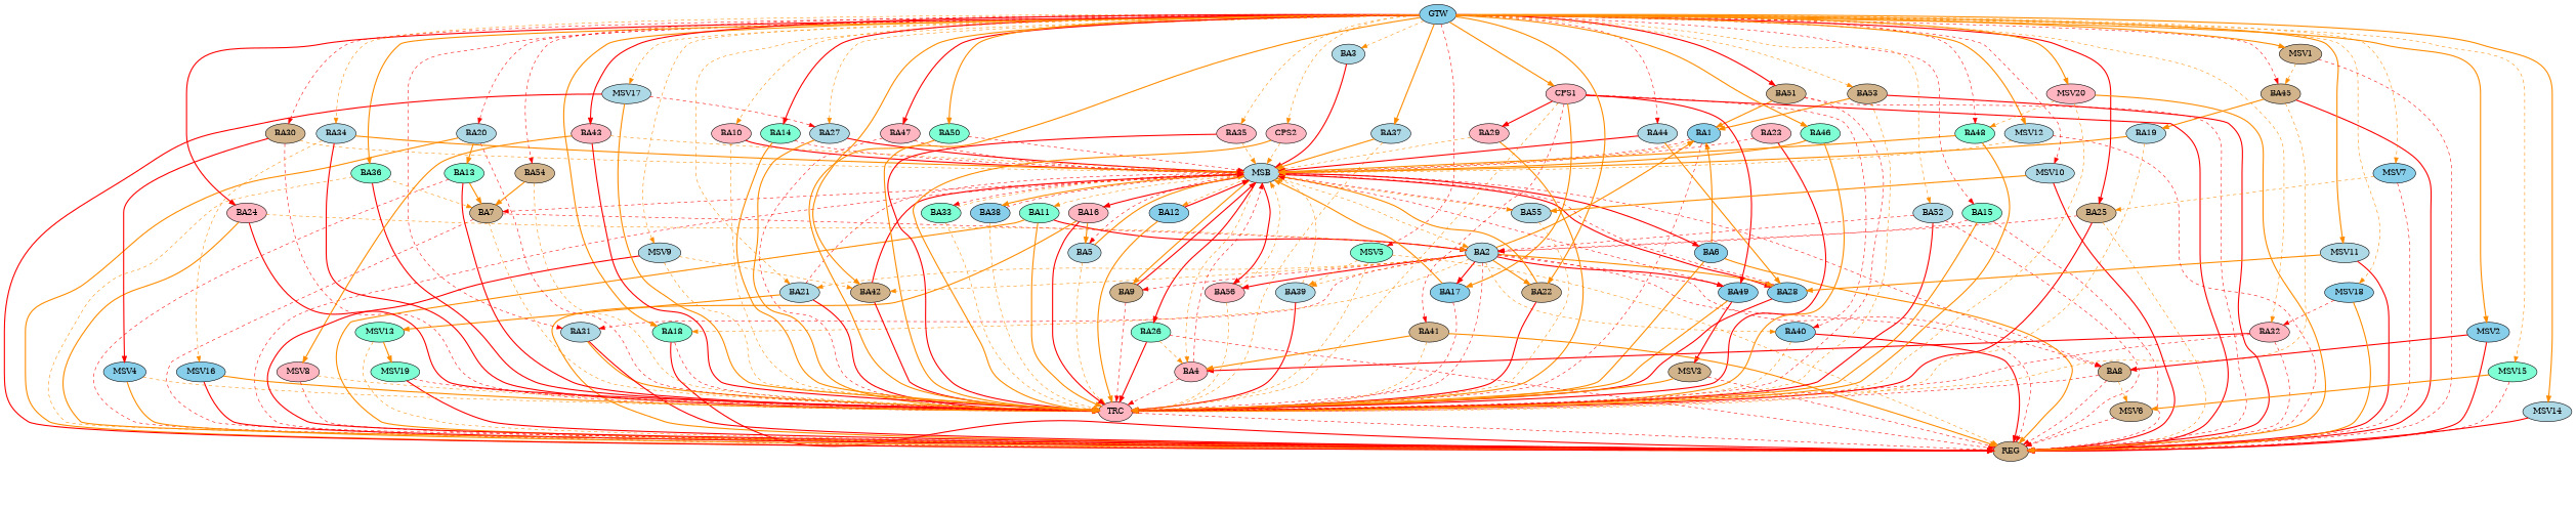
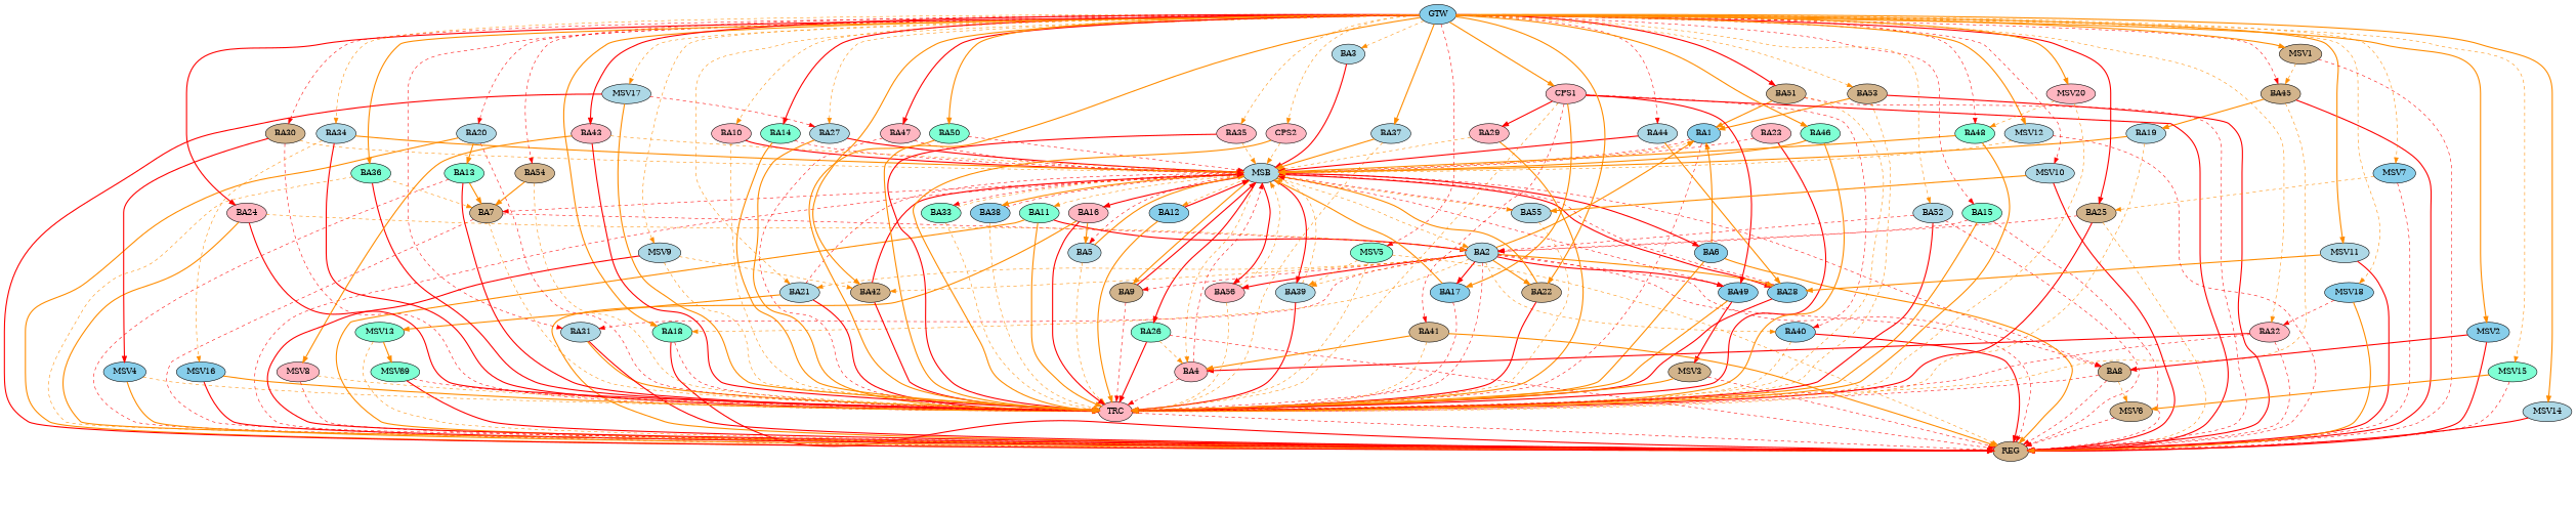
  strict digraph {
    node [fillcolor=lightblue style=filled]
    edge [color=darkorange style=dashed]
    n1 [fillcolor=skyblue label=BA1]
    n2 [label=MSB]
    n3 [fillcolor=lightpink label=TRC]
    n4 [label=BA2]
    n5 [fillcolor=tan label=BA8]
    n6 [fillcolor=tan label=BA9]
    n7 [fillcolor=skyblue label=BA28]
    n8 [label=BA39]
    n9 [fillcolor=lightpink label=BA56]
    n10 [fillcolor=tan label=REG]
    n11 [fillcolor=lightpink label=BA4]
    n12 [label=BA5]
    n13 [fillcolor=skyblue label=BA6]
    n14 [fillcolor=tan label=BA7]
    n15 [fillcolor=aquamarine label=BA11]
    n16 [fillcolor=skyblue label=BA12]
    n17 [fillcolor=lightpink label=BA16]
    n18 [fillcolor=aquamarine label=BA26]
    n19 [fillcolor=aquamarine label=BA33]
    n20 [fillcolor=skyblue label=BA38]
    n21 [label=BA55]
    n22 [fillcolor=skyblue label=BA17]
    n23 [fillcolor=aquamarine label=BA18]
    n24 [label=BA21]
    n25 [fillcolor=tan label=BA22]
    n26 [label=BA31]
    n27 [fillcolor=skyblue label=BA40]
    n28 [fillcolor=tan label=BA42]
    n29 [fillcolor=skyblue label=BA49]
    n30 [fillcolor=tan label=MSV6]
    n31 [fillcolor=aquamarine label=MSV13]
    n32 [fillcolor=tan label=MSV3]
    n33 [label=BA3]
    n34 [fillcolor=lightpink label=BA10]
    n35 [fillcolor=aquamarine label=BA13]
    n36 [fillcolor=aquamarine label=BA14]
    n37 [fillcolor=aquamarine label=BA15]
    n38 [label=BA19]
    n39 [label=BA20]
-   n40 [fillcolor=aquamarine label=MSV19]
+   n40 [fillcolor=aquamarine label=MSV69]
    n41 [fillcolor=lightpink label=BA23]
    n42 [fillcolor=lightpink label=BA24]
    n43 [fillcolor=tan label=BA25]
    n44 [label=BA27]
    n45 [fillcolor=lightpink label=BA29]
    n46 [fillcolor=tan label=BA30]
    n47 [fillcolor=skyblue label=MSV4]
    n48 [fillcolor=lightpink label=BA32]
    n49 [label=BA34]
    n50 [fillcolor=skyblue label=MSV16]
    n51 [fillcolor=lightpink label=BA35]
    n52 [fillcolor=aquamarine label=BA36]
    n53 [label=BA37]
    n54 [fillcolor=tan label=BA41]
    n55 [fillcolor=lightpink label=BA43]
    n56 [fillcolor=lightpink label=MSV8]
    n57 [label=BA44]
    n58 [fillcolor=tan label=BA45]
    n59 [fillcolor=aquamarine label=BA46]
    n60 [fillcolor=lightpink label=BA47]
    n61 [fillcolor=aquamarine label=BA48]
    n62 [fillcolor=aquamarine label=BA50]
    n63 [fillcolor=tan label=BA51]
    n64 [label=BA52]
    n65 [fillcolor=tan label=BA53]
    n66 [fillcolor=tan label=BA54]
    n67 [fillcolor=lightpink label=CPS1]
    n68 [fillcolor=lightpink label=CPS2]
    n69 [fillcolor=skyblue label=GTW]
    n70 [fillcolor=tan label=MSV1]
    n71 [fillcolor=skyblue label=MSV2]
    n72 [fillcolor=aquamarine label=MSV5]
    n73 [fillcolor=skyblue label=MSV7]
    n74 [label=MSV9]
    n75 [label=MSV10]
    n76 [label=MSV11]
    n77 [label=MSV12]
    n78 [label=MSV14]
    n79 [fillcolor=aquamarine label=MSV15]
    n80 [label=MSV17]
    n81 [fillcolor=skyblue label=MSV18]
    n82 [fillcolor=lightpink label=MSV20]
    n1 -> n2 [color=red]
    n1 -> n3 [color=red]
    n2 -> n1
    n2 -> n4
    n2 -> n5 [color=red]
    n2 -> n6 [style=bold]
    n2 -> n7 [color=red style=bold]
+   n2 -> n8 [color=red style=bold]
    n2 -> n9 [color=red style=bold]
    n2 -> n10 [color=red]
    n2 -> n11
    n2 -> n12 [color=red]
    n2 -> n13 [color=red style=bold]
    n2 -> n14 [color=red]
    n2 -> n15
    n2 -> n16
    n2 -> n17 [color=red style=bold]
    n2 -> n18 [color=red style=bold]
    n2 -> n19 [color=red]
    n2 -> n20 [style=bold]
    n2 -> n21
    n3 -> n10 [color=red]
    n4 -> n1 [style=bold]
    n4 -> n3 [color=red]
    n4 -> n5 [color=red]
    n4 -> n6 [color=red]
    n4 -> n7 [style=bold]
    n4 -> n8
    n4 -> n9 [color=red style=bold]
    n4 -> n10 [color=red]
    n4 -> n22 [color=red style=bold]
    n4 -> n23
    n4 -> n24
    n4 -> n25 [style=bold]
    n4 -> n26 [color=red]
    n4 -> n27
    n4 -> n28
    n4 -> n29 [color=red style=bold]
    n5 -> n3 [color=red]
    n5 -> n10 [color=red]
    n5 -> n30
    n6 -> n2 [color=red style=bold]
    n6 -> n3 [color=red]
    n7 -> n2 [color=red]
    n7 -> n3 [color=red style=bold]
    n8 -> n2
    n8 -> n3 [color=red style=bold]
    n9 -> n2
    n9 -> n3
    n11 -> n2 [color=red]
    n11 -> n3 [color=red]
    n12 -> n2 [style=bold]
    n12 -> n3
    n13 -> n1 [style=bold]
    n13 -> n3 [style=bold]
    n13 -> n10 [style=bold]
    n14 -> n3
    n14 -> n4 [color=red]
    n14 -> n10 [color=red]
    n15 -> n3 [style=bold]
    n15 -> n4 [color=red style=bold]
    n15 -> n10 [style=bold]
    n16 -> n2 [color=red style=bold]
    n16 -> n3 [style=bold]
    n17 -> n3 [color=red style=bold]
    n17 -> n10 [style=bold]
    n17 -> n12 [style=bold]
    n18 -> n3 [color=red style=bold]
    n18 -> n10 [color=red]
    n18 -> n11
    n19 -> n2
    n19 -> n3
    n20 -> n2 [color=red]
    n20 -> n3
    n21 -> n2 [color=red]
    n21 -> n3
    n22 -> n2 [style=bold]
    n22 -> n3 [color=red]
    n23 -> n3 [color=red]
    n23 -> n10 [color=red style=bold]
    n24 -> n2 [color=red]
    n24 -> n3 [color=red style=bold]
    n24 -> n31 [style=bold]
    n25 -> n2 [style=bold]
    n25 -> n3 [color=red style=bold]
    n26 -> n3 [style=bold]
    n26 -> n10 [color=red style=bold]
    n27 -> n3
    n27 -> n10 [color=red style=bold]
    n28 -> n2 [color=red style=bold]
    n28 -> n3 [color=red style=bold]
    n29 -> n2 [color=red]
    n29 -> n3 [style=bold]
    n29 -> n32 [color=red style=bold]
    n30 -> n10 [color=red]
    n31 -> n10
    n31 -> n40 [style=bold]
    n32 -> n3 [style=bold]
    n32 -> n10 [color=red]
    n33 -> n2 [color=red style=bold]
    n34 -> n2 [color=red style=bold]
    n34 -> n3
    n35 -> n3 [color=red style=bold]
    n35 -> n10 [color=red]
    n35 -> n14 [style=bold]
    n36 -> n2 [color=red]
    n36 -> n3 [style=bold]
    n37 -> n3 [style=bold]
    n37 -> n4 [color=red]
    n37 -> n10 [color=red]
    n38 -> n2 [style=bold]
    n38 -> n3
    n39 -> n3 [color=red]
    n39 -> n10 [style=bold]
    n39 -> n35 [style=bold]
    n40 -> n3 [color=red]
    n40 -> n10 [color=red style=bold]
    n41 -> n2 [color=red]
    n41 -> n3 [color=red style=bold]
    n42 -> n3 [color=red style=bold]
    n42 -> n4
    n42 -> n10 [style=bold]
    n43 -> n3 [color=red style=bold]
    n43 -> n4 [color=red]
    n43 -> n10
    n44 -> n2 [color=red style=bold]
    n44 -> n3 [style=bold]
    n45 -> n2
    n45 -> n3 [style=bold]
    n46 -> n2
    n46 -> n3 [color=red]
    n46 -> n47 [color=red style=bold]
    n47 -> n3
    n47 -> n10 [style=bold]
    n48 -> n3 [color=red]
    n48 -> n10 [color=red]
    n48 -> n11 [color=red style=bold]
    n49 -> n2 [style=bold]
    n49 -> n3 [color=red style=bold]
    n49 -> n50
    n50 -> n3 [style=bold]
    n50 -> n10 [color=red style=bold]
    n51 -> n2
    n51 -> n3 [color=red style=bold]
    n52 -> n3 [color=red style=bold]
    n52 -> n10
    n52 -> n14
    n53 -> n2 [style=bold]
    n53 -> n3
    n54 -> n3
    n54 -> n10 [style=bold]
    n54 -> n11 [style=bold]
    n55 -> n2
    n55 -> n3 [color=red style=bold]
    n55 -> n56 [style=bold]
    n56 -> n3
    n56 -> n10 [color=red]
    n57 -> n2 [color=red style=bold]
    n57 -> n7 [style=bold]
    n58 -> n3
    n58 -> n10 [color=red style=bold]
    n58 -> n38 [style=bold]
    n59 -> n2 [style=bold]
    n59 -> n3 [style=bold]
    n60 -> n2 [color=red]
    n60 -> n3 [color=red]
    n61 -> n2 [style=bold]
    n61 -> n3 [style=bold]
    n62 -> n2 [color=red]
    n62 -> n3 [style=bold]
    n63 -> n1 [style=bold]
-   n63 -> n3 [color=red]
+   n63 -> n3
    n63 -> n10 [color=red]
    n64 -> n3 [color=red style=bold]
    n64 -> n4 [color=red]
    n64 -> n10 [color=red]
    n65 -> n1 [style=bold]
    n65 -> n3
    n65 -> n10 [color=red style=bold]
    n66 -> n3
    n66 -> n14 [style=bold]
    n67 -> n3
    n67 -> n10 [color=red style=bold]
    n67 -> n22 [style=bold]
    n67 -> n27 [color=red]
    n67 -> n29 [color=red style=bold]
    n67 -> n45 [color=red style=bold]
    n67 -> n54 [color=red]
    n68 -> n2
    n68 -> n3 [style=bold]
    n69 -> n3 [style=bold]
    n69 -> n23 [style=bold]
    n69 -> n24
    n69 -> n25 [style=bold]
    n69 -> n26 [color=red]
    n69 -> n28 [style=bold]
    n69 -> n33
    n69 -> n34
    n69 -> n36 [color=red style=bold]
    n69 -> n37 [color=red]
    n69 -> n39 [color=red]
    n69 -> n42 [color=red style=bold]
    n69 -> n43 [color=red style=bold]
    n69 -> n44
    n69 -> n46 [color=red]
    n69 -> n48
    n69 -> n49
    n69 -> n51
    n69 -> n52 [style=bold]
    n69 -> n53 [style=bold]
    n69 -> n55 [color=red style=bold]
    n69 -> n57 [color=red]
    n69 -> n58 [color=red]
    n69 -> n59 [style=bold]
    n69 -> n60 [color=red style=bold]
    n69 -> n61 [color=red]
    n69 -> n62 [style=bold]
    n69 -> n63 [color=red style=bold]
    n69 -> n64
    n69 -> n65
    n69 -> n66 [color=red]
    n69 -> n67 [style=bold]
    n69 -> n68
    n69 -> n70 [style=bold]
    n69 -> n71 [style=bold]
    n69 -> n72 [color=red]
    n69 -> n73
    n69 -> n74
    n69 -> n75 [color=red]
    n69 -> n76 [style=bold]
    n69 -> n77 [style=bold]
    n69 -> n78 [style=bold]
    n69 -> n79
    n69 -> n80
    n69 -> n81
    n69 -> n82 [style=bold]
    n70 -> n10 [color=red]
    n70 -> n58
    n71 -> n5 [color=red style=bold]
    n71 -> n10 [color=red style=bold]
    n72 -> n3
    n72 -> n8
    n72 -> n10
    n73 -> n10 [color=red]
    n73 -> n43
    n74 -> n3
    n74 -> n10 [color=red style=bold]
    n74 -> n28
    n75 -> n10 [color=red style=bold]
    n75 -> n21 [style=bold]
    n76 -> n7 [style=bold]
    n76 -> n10 [color=red style=bold]
    n77 -> n2
    n77 -> n10 [color=red]
    n78 -> n10 [color=red style=bold]
    n79 -> n10 [color=red]
    n79 -> n30 [style=bold]
    n80 -> n3 [style=bold]
    n80 -> n10 [color=red style=bold]
    n80 -> n44 [color=red]
    n81 -> n10 [style=bold]
    n81 -> n48 [color=red]
    n82 -> n3
-   n82 -> n10 [style=bold]
    n82 -> n61
  }
